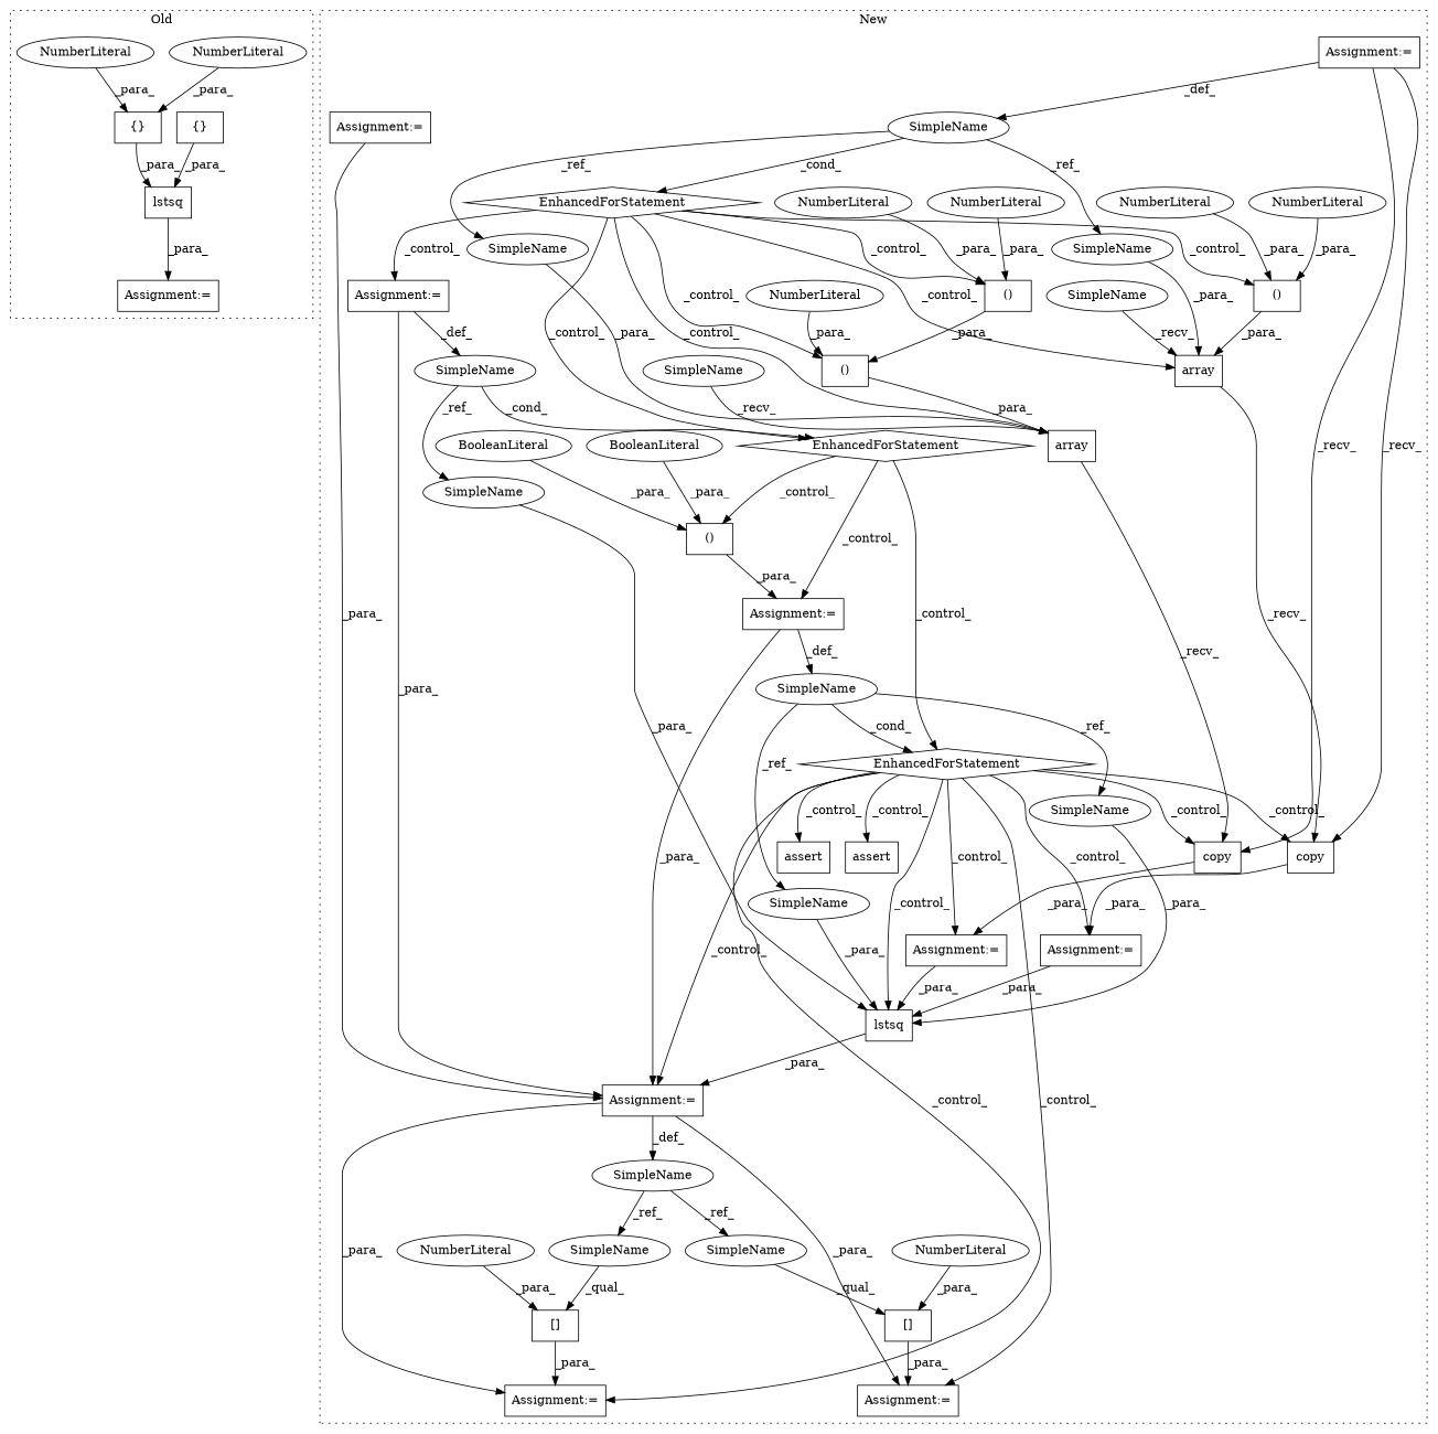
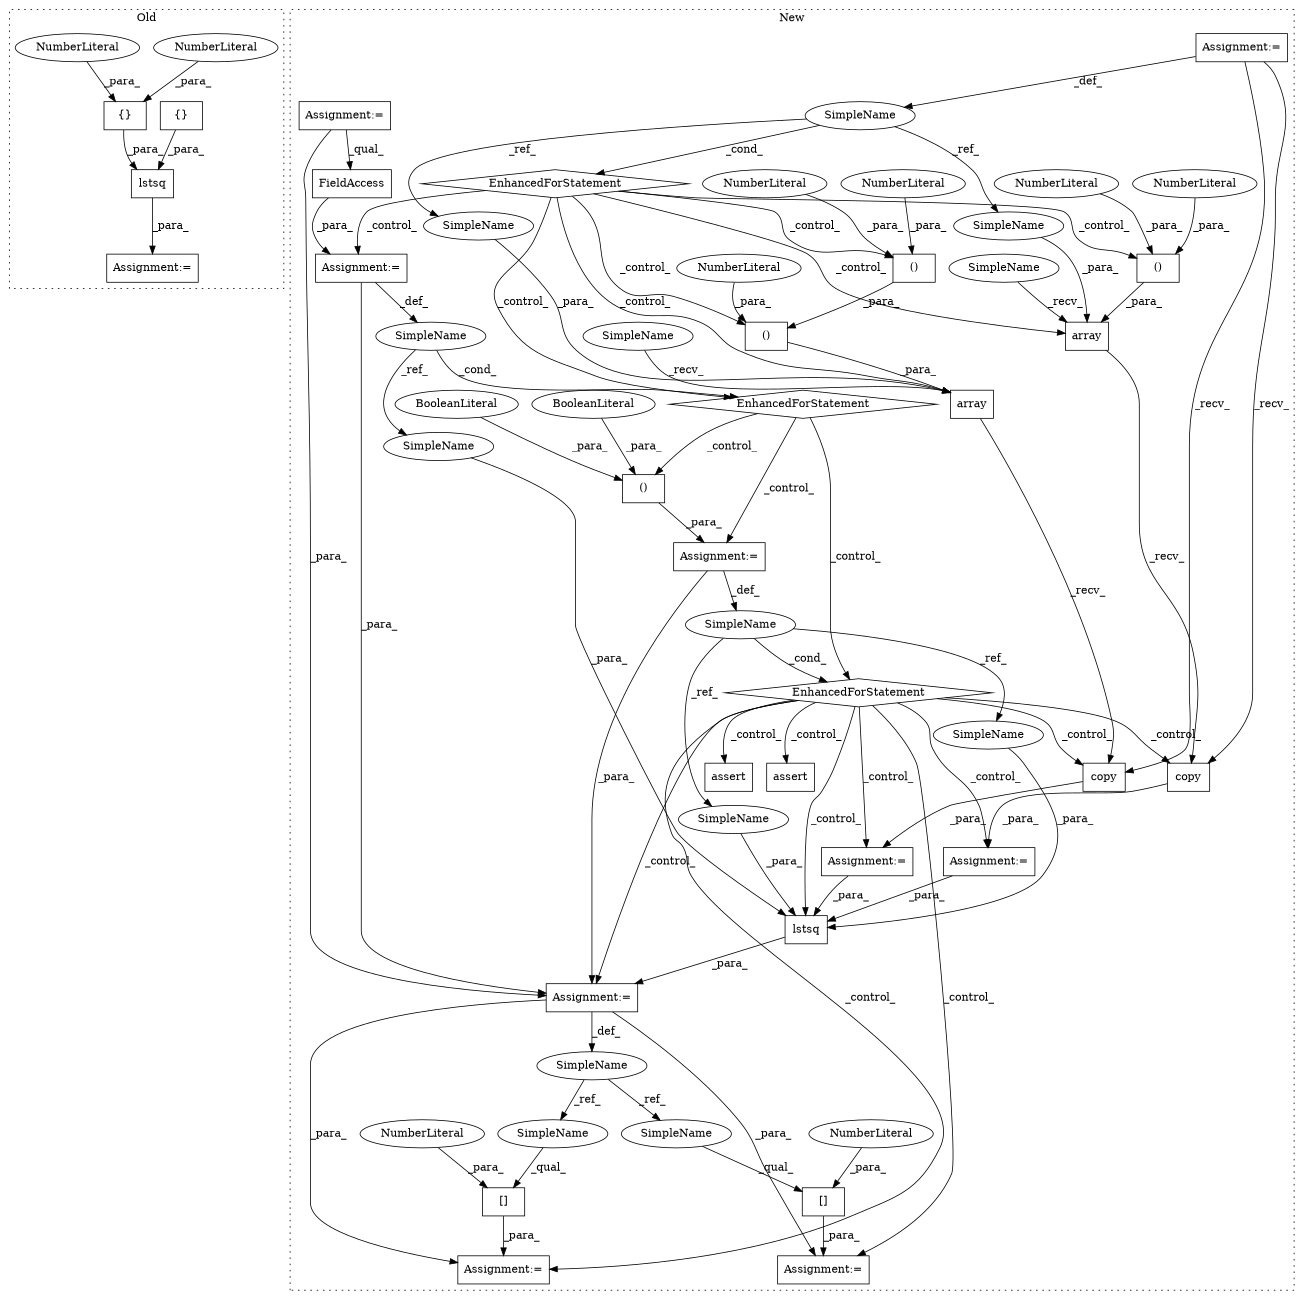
  digraph {
    node [a=42 l=1 s=30600 shape=box]
    n1 [a=32 l="6,1" label=lstsq s="27727,27736"]
    n2 [a=4 l="1,1" label="{}" s="27630,27646"]
    n3 [a=7 l=2 label="Assignment:=" s=27725]
    n4 [a=4 l="1,1" label="{}" s="27664,27668"]
    n5 [a=34 label=NumberLiteral s=27665 shape=ellipse]
    n6 [a=34 label=NumberLiteral s=27667 shape=ellipse]
    n7 [a=32 l="19,1" label=array s="30530,30637"]
    n8 [a=106 l=81 label="()" s=30549]
    n9 [a=34 label=NumberLiteral s=30578 shape=ellipse]
    n10 [a=106 l=29 label="()"]
    n11 [a=2 l="4,1" label="[]" s="31047,31052"]
    n12 [a=106 l=22 label="()" s=30900]
    n13 [a=2 l="4,1" label="[]" s="31067,31072"]
    n14 [a=106 l=15 label="()" s=30667]
    n15 [a=34 label=NumberLiteral shape=ellipse]
    n16 [a=34 label=NumberLiteral s=30667 shape=ellipse]
    n17 [a=34 label=NumberLiteral s=30681 shape=ellipse]
    n18 [a=34 label=NumberLiteral s=30614 shape=ellipse]
    n19 [a=34 label=NumberLiteral s=31071 shape=ellipse]
    n20 [a=34 label=NumberLiteral s=31051 shape=ellipse]
    n21 [l=13 label=SimpleName s=30762 shape=ellipse]
    n22 [a=70 l="57,2" label=EnhancedForStatement s="30698,30802" shape=diamond]
    n23 [a=32 l="13,1" label=array s="30654,30689"]
    n24 [a=70 l="61,3" label=EnhancedForStatement s="30814,30922" shape=diamond]
    n25 [a=9 l=4 label=BooleanLiteral s=30900 shape=ellipse]
    n26 [a=70 l="53,2" label=EnhancedForStatement s="30436,30512" shape=diamond]
    n27 [a=9 l=5 label=BooleanLiteral s=30917 shape=ellipse]
    n28 [l=5 label=SimpleName s=30493 shape=ellipse]
    n29 [l=3 label=SimpleName s=30983 shape=ellipse]
    n30 [l=9 label=SimpleName s=30879 shape=ellipse]
    n31 [a=32 l="8,1" label=assert s="31085,31127"]
    n32 [a=32 l=6 label=copy s=30965]
    n33 [a=32 l="16,1" label=assert s="31140,31339"]
    n34 [a=32 l=6 label=copy s=30942]
    n35 [a=32 l="6,1" label=lstsq s="30987,31032"]
    n36 [a=7 l=9 label="Assignment:=" s=30377]
+   n37 [a=22 l=24 label=FieldAccess s=30778]
    n38 [a=7 label="Assignment:=" s=30939]
    n39 [a=7 label="Assignment:=" s=30962]
    n40 [a=7 l="57,2" label="Assignment:=" s="30698,30802"]
    n41 [a=7 label="Assignment:=" s=30986]
    n42 [a=7 l="61,3" label="Assignment:=" s="30814,30922"]
    n43 [a=7 l="53,2" label="Assignment:=" s="30436,30512"]
    n44 [a=7 label="Assignment:=" s=31046]
    n45 [a=7 label="Assignment:=" s=31066]
    n46 [l=13 label=SimpleName s=30999 shape=ellipse]
    n47 [l=3 label=SimpleName s=31067 shape=ellipse]
    n48 [l=3 label=SimpleName s=31047 shape=ellipse]
    n49 [l=5 label=SimpleName s=30648 shape=ellipse]
    n50 [l=5 label=SimpleName s=30524 shape=ellipse]
    n51 [l=9 label=SimpleName s=31023 shape=ellipse]
    n52 [l=9 label=SimpleName s=31013 shape=ellipse]
    n53 [l=5 label=SimpleName s=30632 shape=ellipse]
    n54 [l=5 label=SimpleName s=30684 shape=ellipse]
    subgraph cluster_1 {
      label=Old
      style=dotted
      n1
      n2
      n3
      n4
      n5
      n6
    }
    subgraph cluster_2 {
      label=New
      style=dotted
      n7
      n8
      n9
      n10
      n11
      n12
      n13
      n14
      n15
      n16
      n17
      n18
      n19
      n20
      n21
      n22
      n23
      n24
      n25
      n26
      n27
      n28
      n29
      n30
      n31
      n32
      n33
      n34
      n35
      n36
+     n37
      n38
      n39
      n40
      n41
      n42
      n43
      n44
      n45
      n46
      n47
      n48
      n49
      n50
      n51
      n52
      n53
      n54
    }
    n1 -> n3 [label=_para_]
    n2 -> n1 [label=_para_]
    n4 -> n1 [label=_para_]
    n5 -> n4 [label=_para_]
    n6 -> n4 [label=_para_]
    n7 -> n34 [label=_recv_]
    n8 -> n7 [label=_para_]
    n9 -> n8 [label=_para_]
    n10 -> n8 [label=_para_]
    n11 -> n44 [label=_para_]
    n12 -> n42 [label=_para_]
    n13 -> n45 [label=_para_]
    n14 -> n23 [label=_para_]
    n15 -> n10 [label=_para_]
    n16 -> n14 [label=_para_]
    n17 -> n14 [label=_para_]
    n18 -> n10 [label=_para_]
    n19 -> n13 [label=_para_]
    n20 -> n11 [label=_para_]
    n21 -> n22 [label=_cond_]
    n21 -> n46 [label=_ref_]
    n22 -> n12 [label=_control_]
    n22 -> n24 [label=_control_]
    n22 -> n42 [label=_control_]
    n23 -> n32 [label=_recv_]
    n24 -> n31 [label=_control_]
    n24 -> n32 [label=_control_]
    n24 -> n33 [label=_control_]
    n24 -> n34 [label=_control_]
    n24 -> n35 [label=_control_]
    n24 -> n38 [label=_control_]
    n24 -> n39 [label=_control_]
    n24 -> n41 [label=_control_]
    n24 -> n44 [label=_control_]
    n24 -> n45 [label=_control_]
    n25 -> n12 [label=_para_]
    n26 -> n7 [label=_control_]
    n26 -> n8 [label=_control_]
    n26 -> n10 [label=_control_]
    n26 -> n14 [label=_control_]
    n26 -> n22 [label=_control_]
    n26 -> n23 [label=_control_]
    n26 -> n40 [label=_control_]
    n27 -> n12 [label=_para_]
    n28 -> n26 [label=_cond_]
    n28 -> n53 [label=_ref_]
    n28 -> n54 [label=_ref_]
    n29 -> n47 [label=_ref_]
    n29 -> n48 [label=_ref_]
    n30 -> n24 [label=_cond_]
    n30 -> n51 [label=_ref_]
    n30 -> n52 [label=_ref_]
    n32 -> n39 [label=_para_]
    n34 -> n38 [label=_para_]
    n35 -> n41 [label=_para_]
+   n36 -> n37 [label=_qual_]
    n36 -> n41 [label=_para_]
+   n37 -> n40 [label=_para_]
    n38 -> n35 [label=_para_]
    n39 -> n35 [label=_para_]
    n40 -> n21 [label=_def_]
    n40 -> n41 [label=_para_]
    n41 -> n29 [label=_def_]
    n41 -> n44 [label=_para_]
    n41 -> n45 [label=_para_]
    n42 -> n30 [label=_def_]
    n42 -> n41 [label=_para_]
    n43 -> n28 [label=_def_]
    n43 -> n32 [label=_recv_]
    n43 -> n34 [label=_recv_]
    n46 -> n35 [label=_para_]
    n47 -> n13 [label=_qual_]
    n48 -> n11 [label=_qual_]
    n49 -> n23 [label=_recv_]
    n50 -> n7 [label=_recv_]
    n51 -> n35 [label=_para_]
    n52 -> n35 [label=_para_]
    n53 -> n7 [label=_para_]
    n54 -> n23 [label=_para_]
  }
